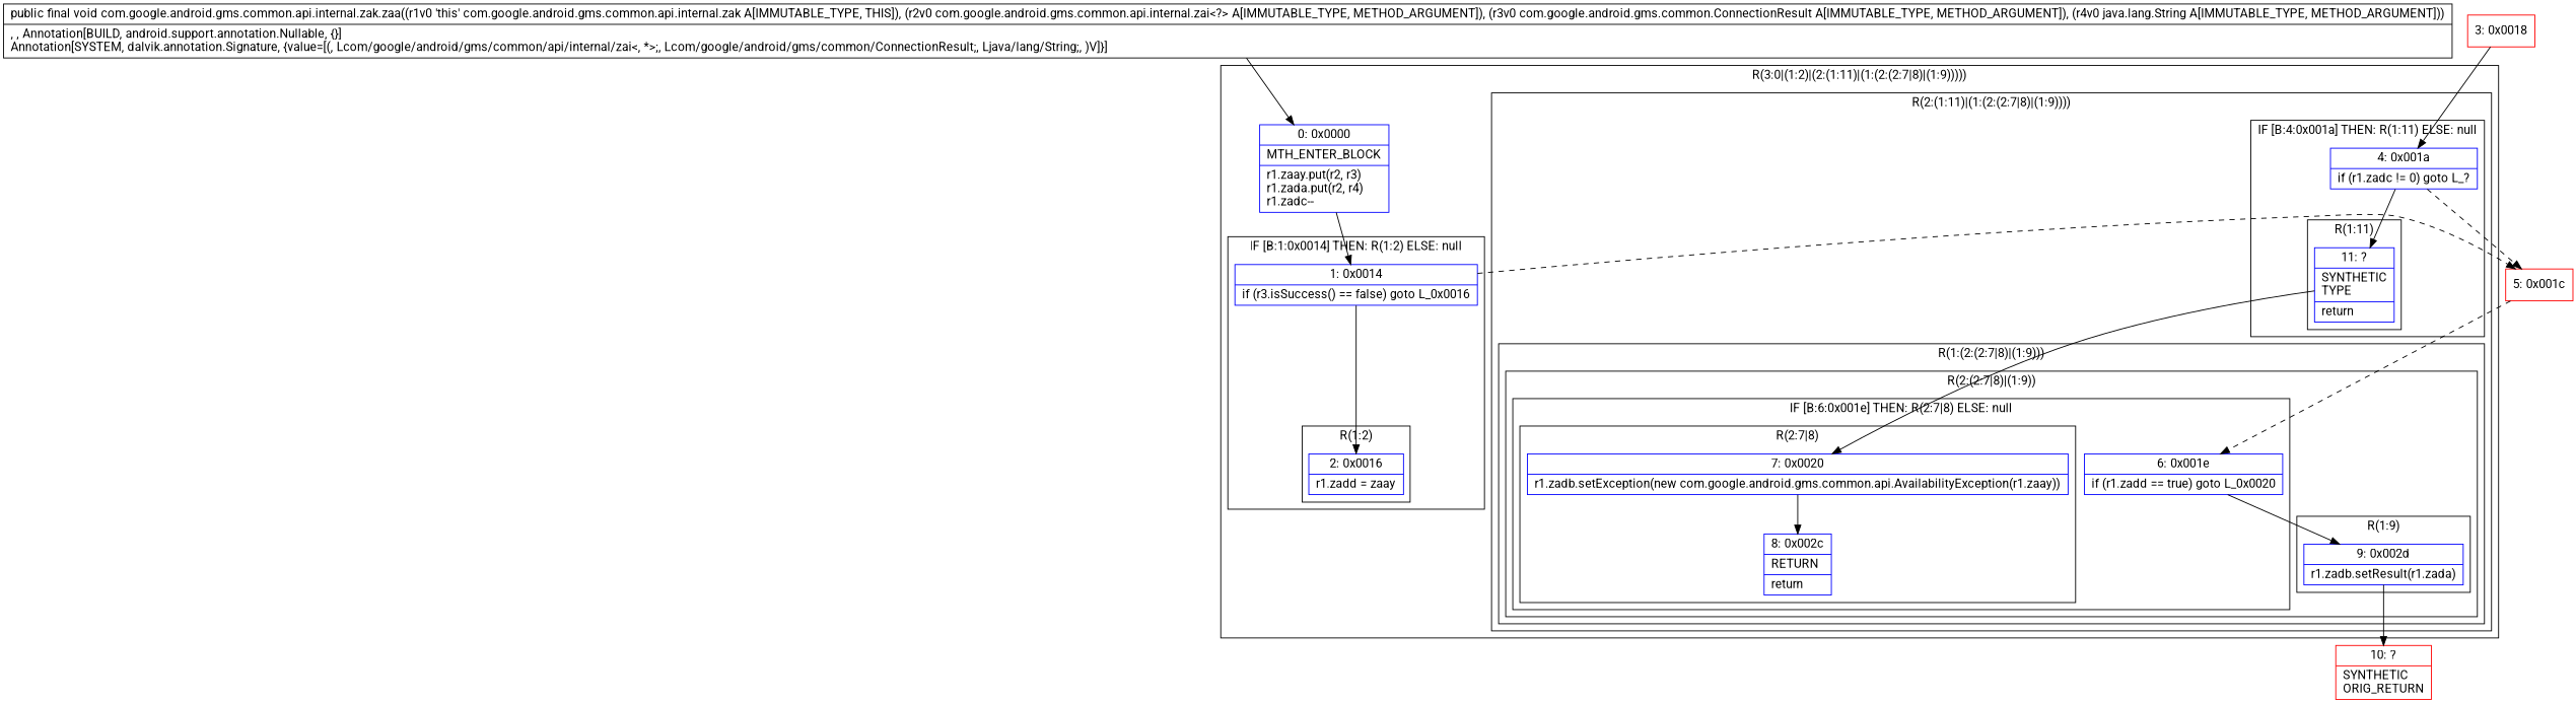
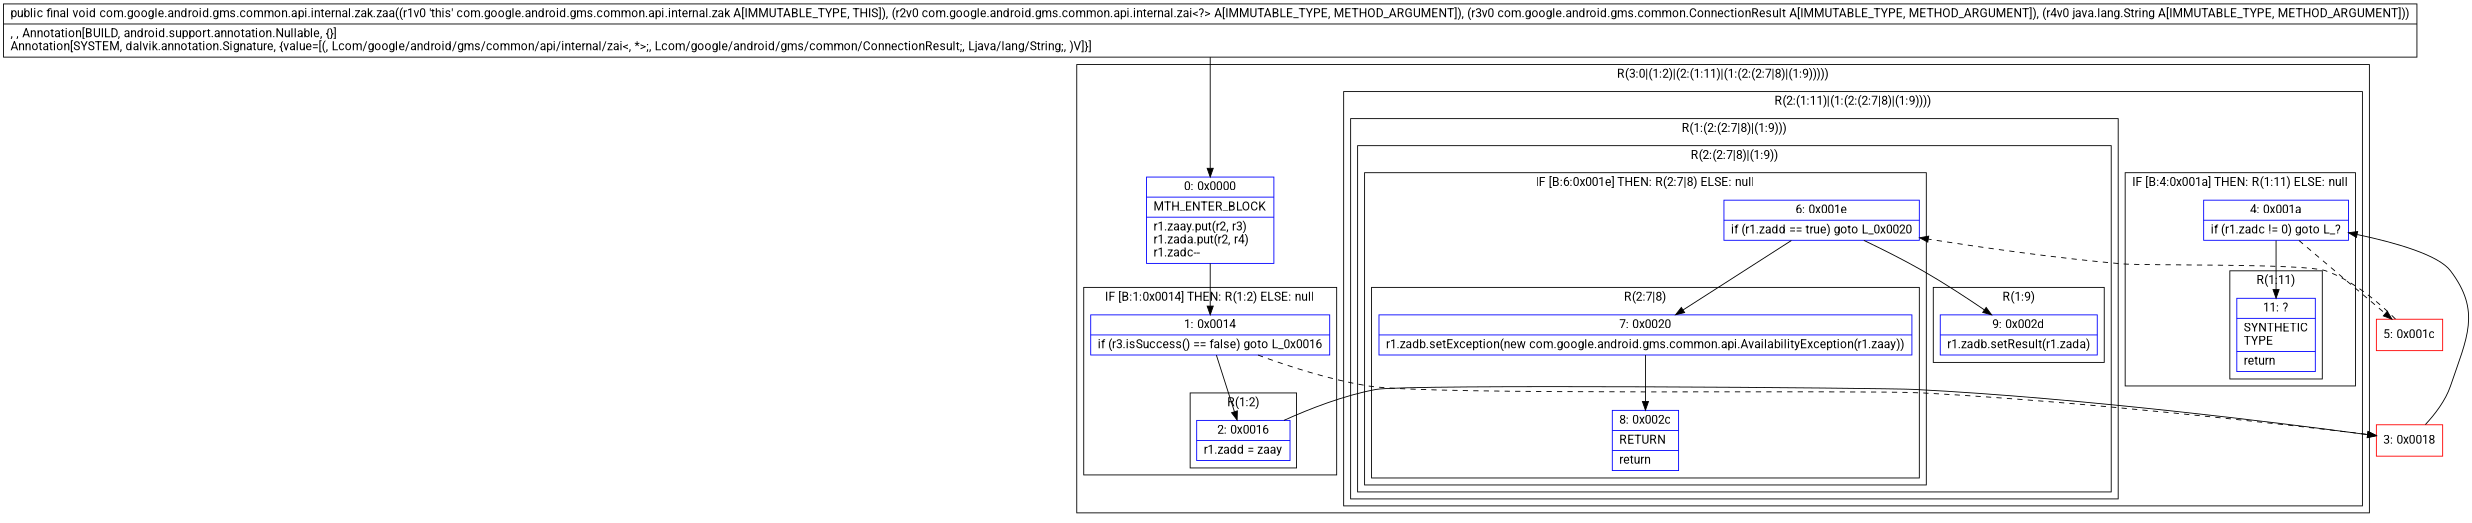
  digraph {
    fontname=Roboto
    node [color=blue fontname=Roboto shape=record]
    edge [fontname=Roboto]
    n1 [label="{2\:\ 0x0016|r1.zadd = zaay\l}"]
    n2 [label="{1\:\ 0x0014|if (r3.isSuccess() == false) goto L_0x0016\l}"]
    n3 [label="{11\:\ ?|SYNTHETIC\lTYPE\l|return\l}"]
    n4 [label="{4\:\ 0x001a|if (r1.zadc != 0) goto L_?\l}"]
    n5 [label="{7\:\ 0x0020|r1.zadb.setException(new com.google.android.gms.common.api.AvailabilityException(r1.zaay))\l}"]
    n6 [label="{8\:\ 0x002c|RETURN\l|return\l}"]
    n7 [label="{6\:\ 0x001e|if (r1.zadd == true) goto L_0x0020\l}"]
    n8 [label="{9\:\ 0x002d|r1.zadb.setResult(r1.zada)\l}"]
    n9 [label="{0\:\ 0x0000|MTH_ENTER_BLOCK\l|r1.zaay.put(r2, r3)\lr1.zada.put(r2, r4)\lr1.zadc\-\-\l}"]
    n10 [color=red label="{3\:\ 0x0018}"]
    n11 [color=red label="{5\:\ 0x001c}"]
-   n12 [color=red label="{10\:\ ?|SYNTHETIC\lORIG_RETURN\l}"]
    n13 [label="{public final void com.google.android.gms.common.api.internal.zak.zaa((r1v0 'this' com.google.android.gms.common.api.internal.zak A[IMMUTABLE_TYPE, THIS]), (r2v0 com.google.android.gms.common.api.internal.zai\<?\> A[IMMUTABLE_TYPE, METHOD_ARGUMENT]), (r3v0 com.google.android.gms.common.ConnectionResult A[IMMUTABLE_TYPE, METHOD_ARGUMENT]), (r4v0 java.lang.String A[IMMUTABLE_TYPE, METHOD_ARGUMENT]))  | , , Annotation[BUILD, android.support.annotation.Nullable, \{\}]\lAnnotation[SYSTEM, dalvik.annotation.Signature, \{value=[(, Lcom\/google\/android\/gms\/common\/api\/internal\/zai\<, *\>;, Lcom\/google\/android\/gms\/common\/ConnectionResult;, Ljava\/lang\/String;, )V]\}]\l}" color=""]
    subgraph cluster_1 {
      label="R(3:0|(1:2)|(2:(1:11)|(1:(2:(2:7|8)|(1:9)))))"
      n9
      subgraph cluster_2 {
        label="IF [B:1:0x0014] THEN: R(1:2) ELSE: null"
        n2
        subgraph cluster_3 {
          label="R(1:2)"
          n1
        }
      }
      subgraph cluster_4 {
        label="R(2:(1:11)|(1:(2:(2:7|8)|(1:9))))"
        subgraph cluster_5 {
          label="IF [B:4:0x001a] THEN: R(1:11) ELSE: null"
          n4
          subgraph cluster_6 {
            label="R(1:11)"
            n3
          }
        }
        subgraph cluster_7 {
          label="R(1:(2:(2:7|8)|(1:9)))"
          subgraph cluster_8 {
            label="R(2:(2:7|8)|(1:9))"
            subgraph cluster_9 {
              label="IF [B:6:0x001e] THEN: R(2:7|8) ELSE: null"
              n7
              subgraph cluster_10 {
                label="R(2:7|8)"
                n5
                n6
              }
            }
            subgraph cluster_11 {
              label="R(1:9)"
              n8
            }
          }
        }
      }
    }
+   n1 -> n10
    n2 -> n1
-   n2 -> n11 [style=dashed]
+   n2 -> n10 [style=dashed]
    n4 -> n3
    n4 -> n11 [style=dashed]
    n5 -> n6
-   n3 -> n5
+   n7 -> n5
    n7 -> n8 [style=solid]
-   n8 -> n12
    n9 -> n2
    n10 -> n4
    n11 -> n7 [style=dashed]
    n13 -> n9
  }
